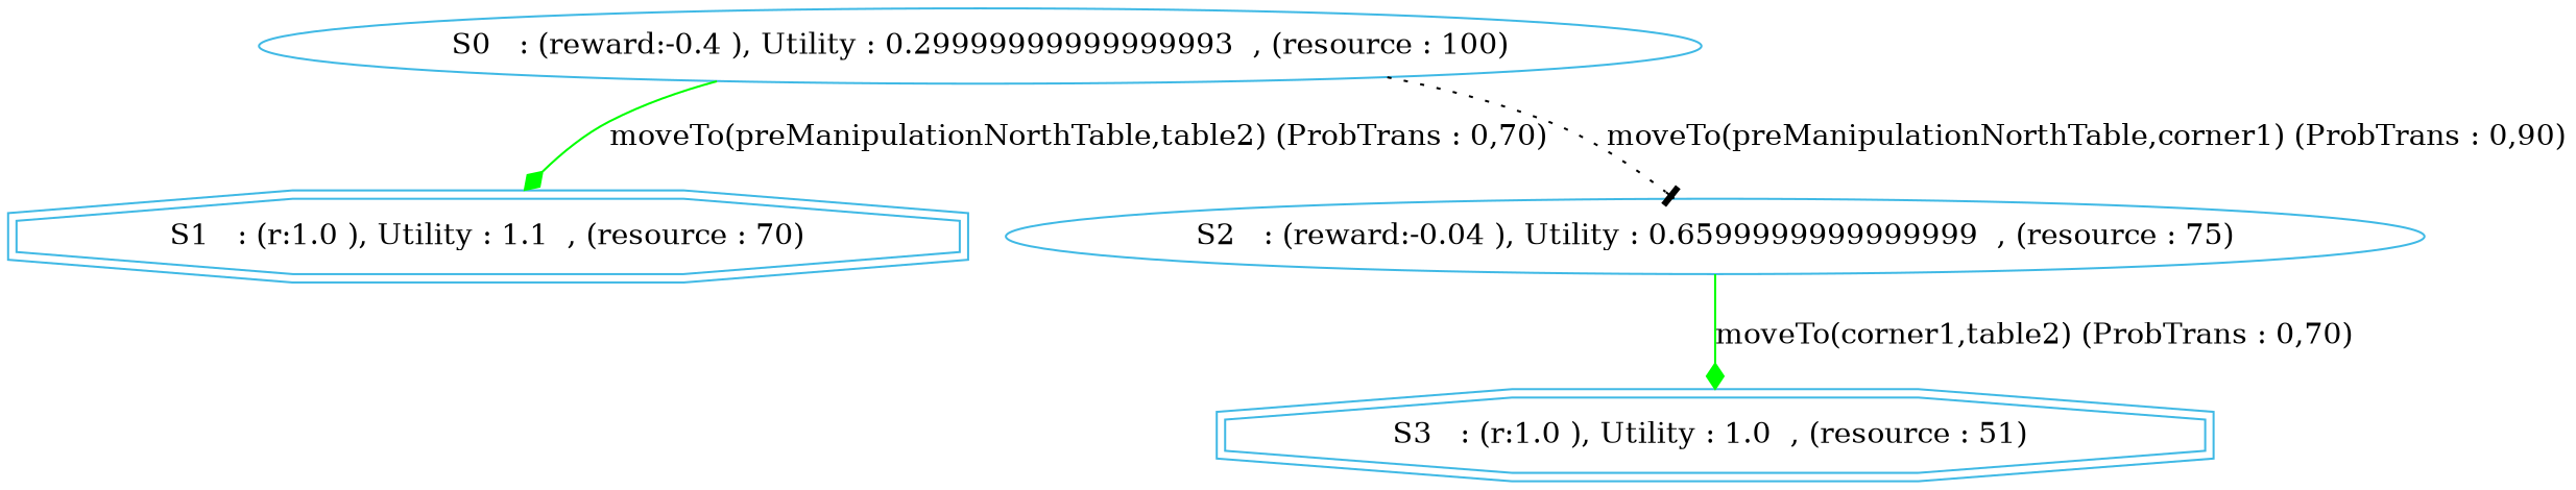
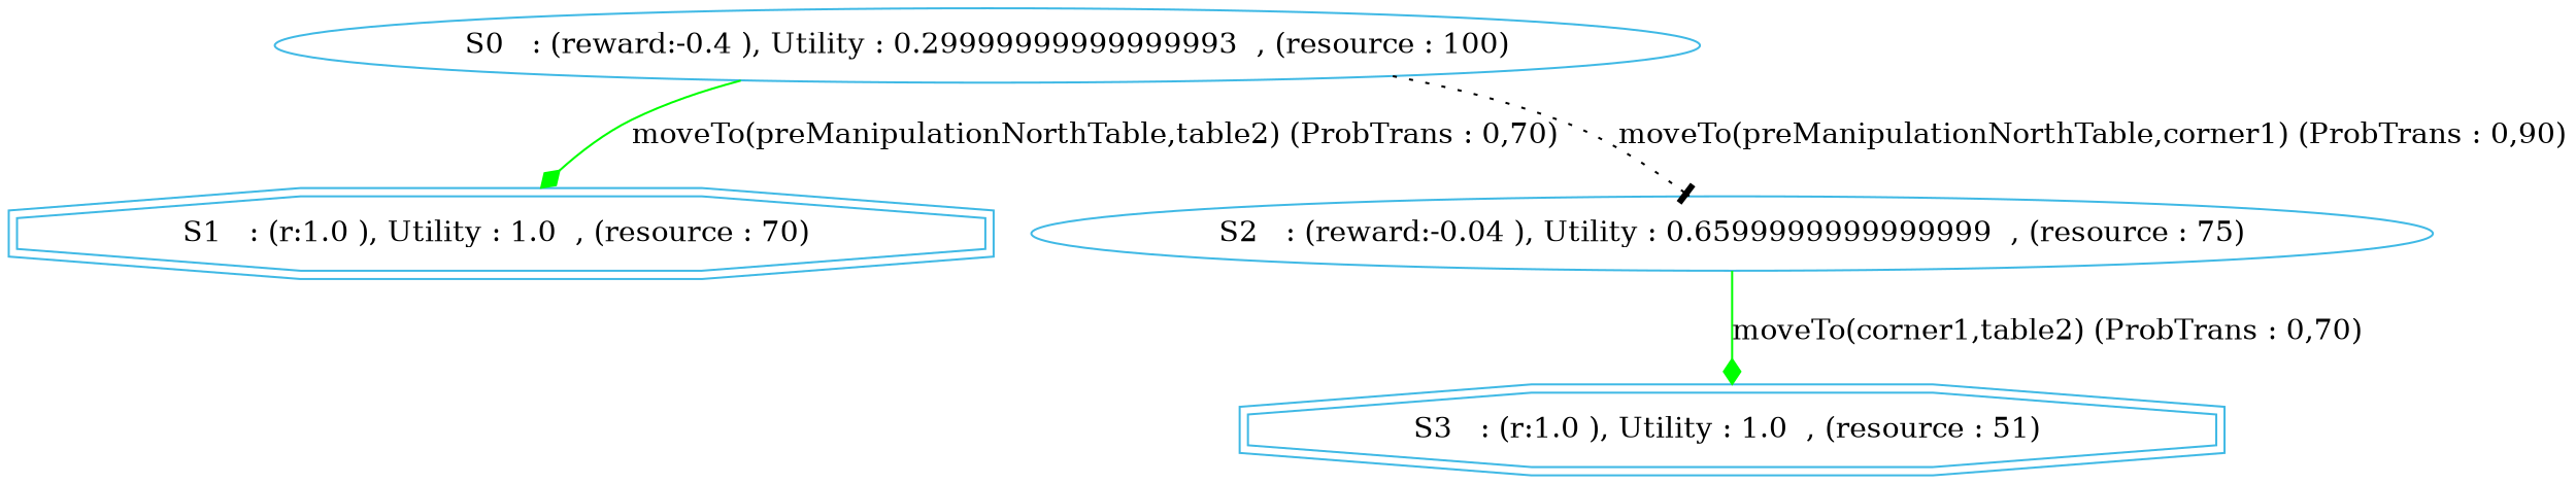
  digraph {
    node [color="#40b9e5"]
    edge [arrowhead=diamond color=green]
-   n1 [label="S1   : (r:1.0 ), Utility : 1.1  , (resource : 70)" shape=doubleoctagon]
+   n1 [label=" S1   : (r:1.0 ), Utility : 1.0  , (resource : 70)  " shape=doubleoctagon]
    n2 [label=" S3   : (r:1.0 ), Utility : 1.0  , (resource : 51)  " shape=doubleoctagon]
    n3 [label=" S0   : (reward:-0.4 ), Utility : 0.29999999999999993  , (resource : 100) "]
    n4 [label=" S2   : (reward:-0.04 ), Utility : 0.6599999999999999  , (resource : 75) "]
    n3 -> n1 [label="moveTo(preManipulationNorthTable,table2) (ProbTrans : 0,70)"]
    n3 -> n4 [arrowhead=tee label="moveTo(preManipulationNorthTable,corner1) (ProbTrans : 0,90)" style=dotted color=""]
    n4 -> n2 [label="moveTo(corner1,table2) (ProbTrans : 0,70)"]
  }
